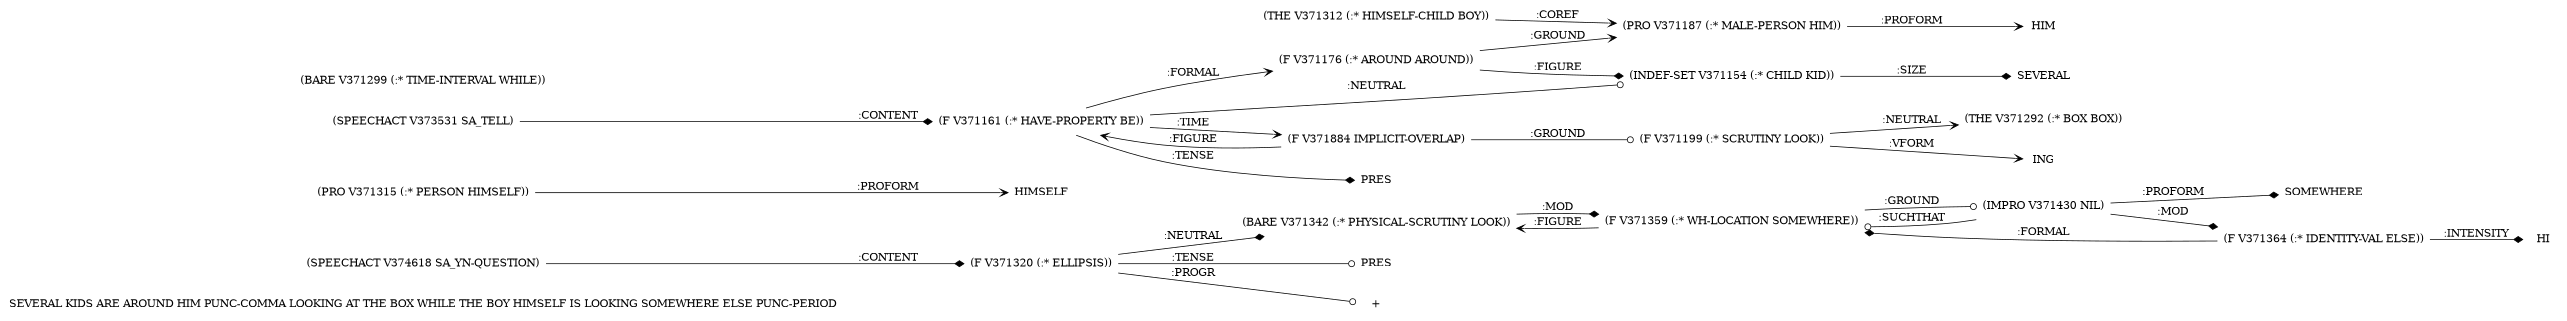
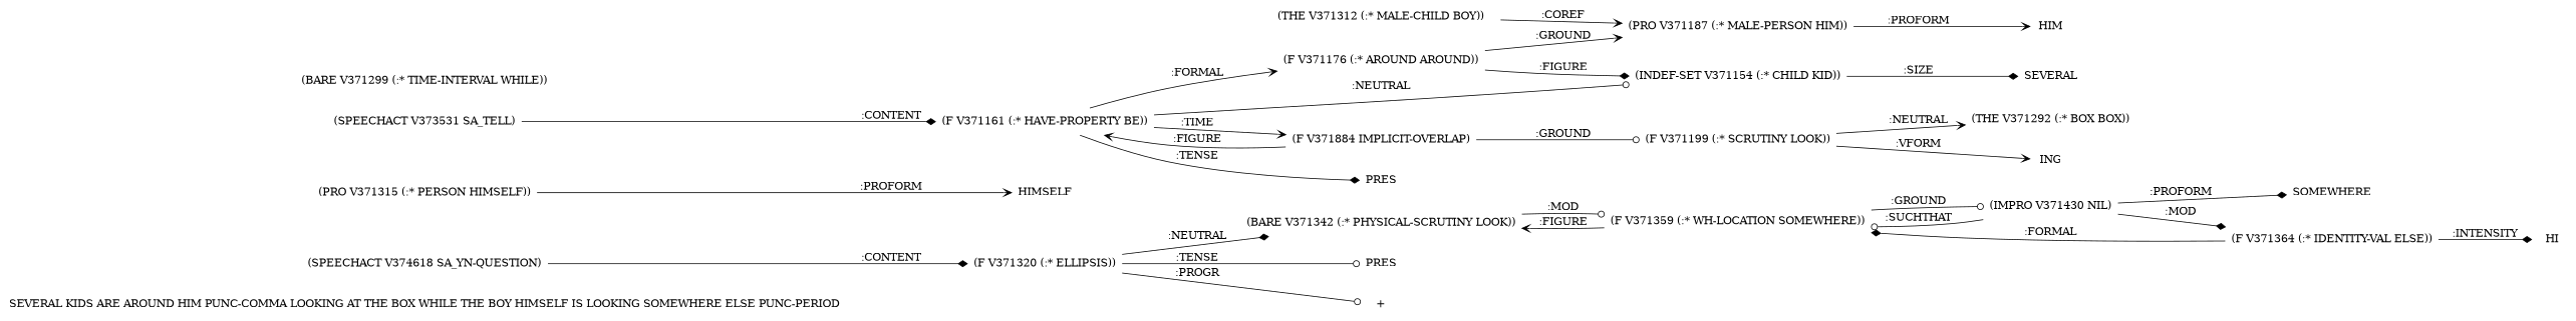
  digraph {
    rankdir=LR
    node [shape=none]
    edge [arrowhead=diamond]
    "SEVERAL KIDS ARE AROUND HIM PUNC-COMMA LOOKING AT THE BOX WHILE THE BOY HIMSELF IS LOOKING SOMEWHERE ELSE PUNC-PERIOD"
    n2 [label="(SPEECHACT V374618 SA_YN-QUESTION)"]
    n3 [label="(F V371320 (:* ELLIPSIS))"]
    n4 [label="(BARE V371342 (:* PHYSICAL-SCRUTINY LOOK))"]
    n5 [label=PRES]
    n6 [label="+"]
    n7 [label="(F V371359 (:* WH-LOCATION SOMEWHERE))"]
    n8 [label="(IMPRO V371430 NIL)"]
    n9 [label=SOMEWHERE]
    n10 [label="(F V371364 (:* IDENTITY-VAL ELSE))"]
    n11 [label=HI]
    n12 [label="(PRO V371315 (:* PERSON HIMSELF))"]
    n13 [label=HIMSELF]
-   n14 [label="(THE V371312 (:* HIMSELF-CHILD BOY))"]
+   n14 [label="(THE V371312 (:* MALE-CHILD BOY))"]
    n15 [label="(PRO V371187 (:* MALE-PERSON HIM))"]
    n16 [label=HIM]
    n17 [label="(BARE V371299 (:* TIME-INTERVAL WHILE))"]
    n18 [label="(SPEECHACT V373531 SA_TELL)"]
    n19 [label="(F V371161 (:* HAVE-PROPERTY BE))"]
    n20 [label="(INDEF-SET V371154 (:* CHILD KID))"]
    n21 [label="(F V371176 (:* AROUND AROUND))"]
    n22 [label="(F V371884 IMPLICIT-OVERLAP)"]
    n23 [label=PRES]
    n24 [label=SEVERAL]
    n25 [label="(F V371199 (:* SCRUTINY LOOK))"]
    n26 [label="(THE V371292 (:* BOX BOX))"]
    n27 [label=ING]
    n2 -> n3 [label=":CONTENT"]
    n3 -> n4 [label=":NEUTRAL"]
    n3 -> n5 [arrowhead=odot label=":TENSE"]
    n3 -> n6 [arrowhead=odot label=":PROGR"]
-   n4 -> n7 [label=":MOD"]
+   n4 -> n7 [arrowhead=odot label=":MOD"]
    n7 -> n4 [arrowhead=vee label=":FIGURE"]
    n7 -> n8 [arrowhead=odot label=":GROUND"]
    n8 -> n7 [arrowhead=odot label=":SUCHTHAT"]
    n8 -> n9 [label=":PROFORM"]
    n8 -> n10 [label=":MOD"]
    n10 -> n7 [label=":FORMAL"]
    n10 -> n11 [label=":INTENSITY"]
    n12 -> n13 [arrowhead=vee label=":PROFORM"]
    n14 -> n15 [arrowhead=vee label=":COREF"]
    n15 -> n16 [arrowhead=vee label=":PROFORM"]
    n18 -> n19 [label=":CONTENT"]
    n19 -> n20 [arrowhead=odot label=":NEUTRAL"]
    n19 -> n21 [arrowhead=vee label=":FORMAL"]
    n19 -> n22 [arrowhead=vee label=":TIME"]
    n19 -> n23 [label=":TENSE"]
    n20 -> n24 [label=":SIZE"]
    n21 -> n15 [arrowhead=vee label=":GROUND"]
    n21 -> n20 [label=":FIGURE"]
    n22 -> n19 [arrowhead=vee label=":FIGURE"]
    n22 -> n25 [arrowhead=odot label=":GROUND"]
    n25 -> n26 [arrowhead=vee label=":NEUTRAL"]
    n25 -> n27 [arrowhead=vee label=":VFORM"]
  }
